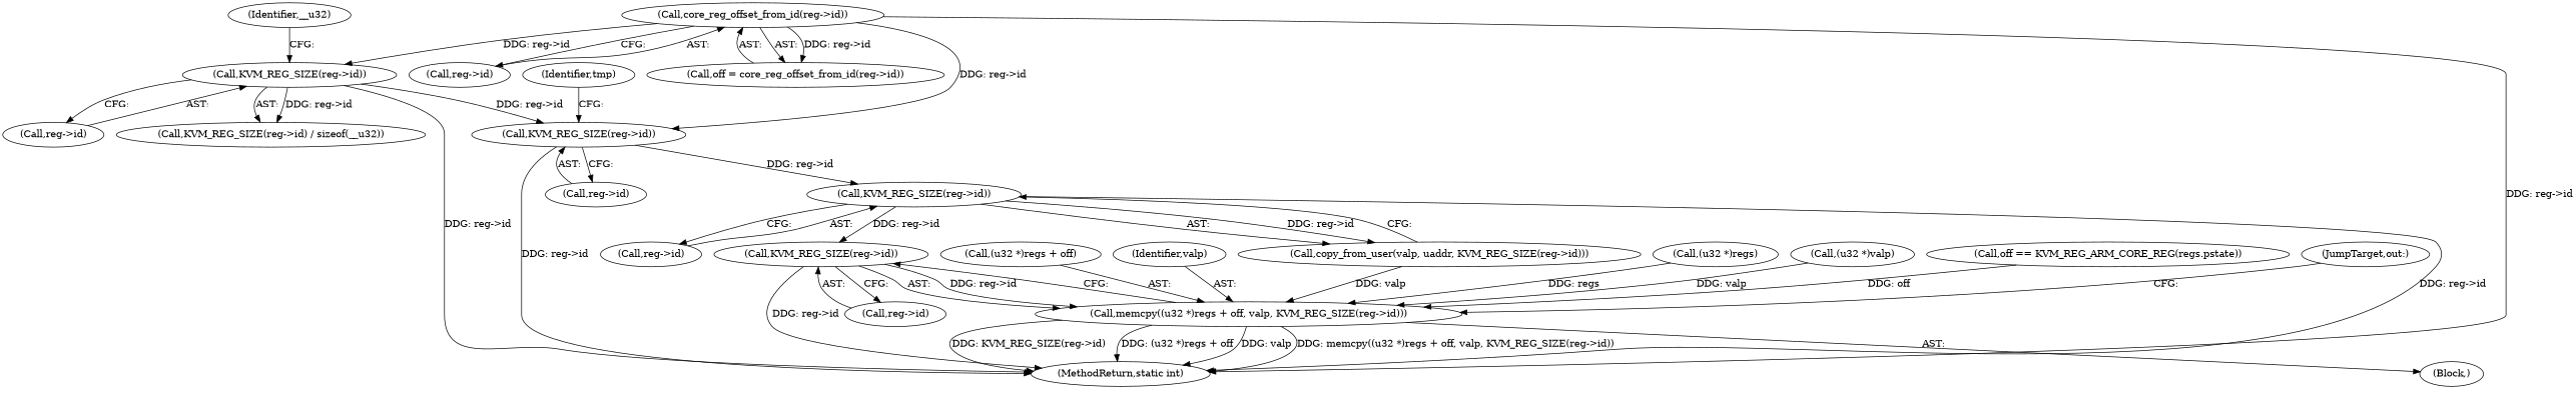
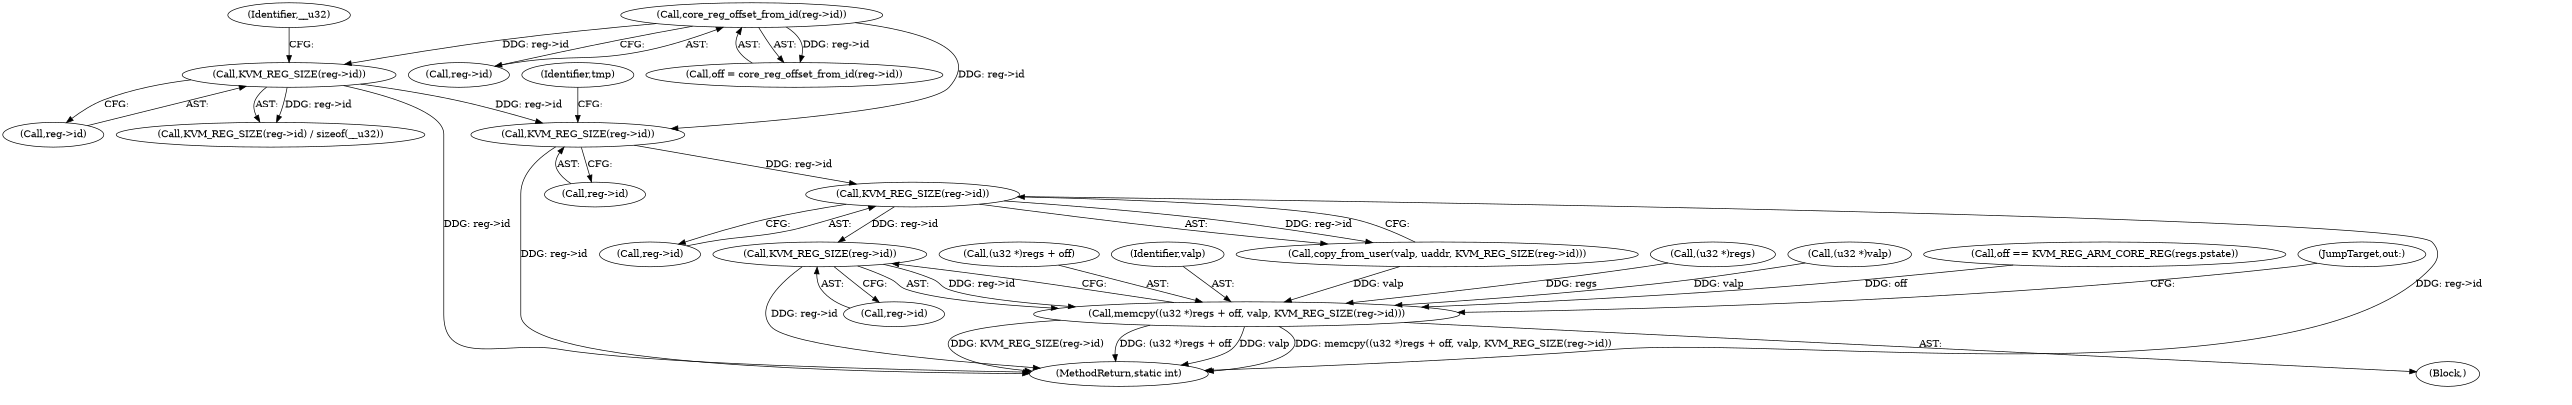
  digraph {
    n1 [label="(Call,KVM_REG_SIZE(reg->id))"]
    n2 [label="(Call,memcpy((u32 *)regs + off, valp, KVM_REG_SIZE(reg->id)))"]
    n3 [label="(MethodReturn,static int)"]
    n4 [label="(Call,reg->id)"]
    n5 [label="(Block,)"]
    n6 [label="(Call,KVM_REG_SIZE(reg->id))"]
    n7 [label="(Call,copy_from_user(valp, uaddr, KVM_REG_SIZE(reg->id)))"]
    n8 [label="(Call,reg->id)"]
    n9 [label="(Call,KVM_REG_SIZE(reg->id))"]
    n10 [label="(Call,reg->id)"]
    n11 [label="(Call,core_reg_offset_from_id(reg->id))"]
    n12 [label="(Call,KVM_REG_SIZE(reg->id))"]
    n13 [label="(Call,reg->id)"]
    n14 [label="(Call,off = core_reg_offset_from_id(reg->id))"]
    n15 [label="(Call,reg->id)"]
    n16 [label="(Call,KVM_REG_SIZE(reg->id) / sizeof(__u32))"]
    n17 [label="(Call,off == KVM_REG_ARM_CORE_REG(regs.pstate))"]
    n18 [label="(JumpTarget,out:)"]
    n19 [label="(Identifier,__u32)"]
    n20 [label="(Identifier,tmp)"]
    n21 [label="(Call,(u32 *)regs + off)"]
    n22 [label="(Identifier,valp)"]
    n23 [label="(Call,(u32 *)regs)"]
    n24 [label="(Call,(u32 *)valp)"]
    n1 -> n2 [label="AST: "]
    n1 -> n2 [label="DDG: reg->id"]
    n1 -> n3 [label="DDG: reg->id"]
    n1 -> n4 [label="CFG: "]
    n2 -> n1 [label="CFG: "]
    n2 -> n3 [label="DDG: KVM_REG_SIZE(reg->id)"]
    n2 -> n3 [label="DDG: (u32 *)regs + off"]
    n2 -> n3 [label="DDG: valp"]
    n2 -> n3 [label="DDG: memcpy((u32 *)regs + off, valp, KVM_REG_SIZE(reg->id))"]
    n2 -> n5 [label="AST: "]
    n4 -> n1 [label="AST: "]
    n6 -> n1 [label="DDG: reg->id"]
    n6 -> n3 [label="DDG: reg->id"]
    n6 -> n7 [label="AST: "]
    n6 -> n7 [label="DDG: reg->id"]
    n6 -> n8 [label="CFG: "]
    n7 -> n2 [label="DDG: valp"]
    n7 -> n6 [label="CFG: "]
    n8 -> n6 [label="AST: "]
    n9 -> n3 [label="DDG: reg->id"]
    n9 -> n6 [label="DDG: reg->id"]
    n9 -> n10 [label="CFG: "]
    n10 -> n9 [label="AST: "]
-   n11 -> n3 [label="DDG: reg->id"]
    n11 -> n9 [label="DDG: reg->id"]
    n11 -> n12 [label="DDG: reg->id"]
    n11 -> n13 [label="CFG: "]
    n11 -> n14 [label="AST: "]
    n11 -> n14 [label="DDG: reg->id"]
    n12 -> n3 [label="DDG: reg->id"]
    n12 -> n9 [label="DDG: reg->id"]
    n12 -> n15 [label="CFG: "]
    n12 -> n16 [label="AST: "]
    n12 -> n16 [label="DDG: reg->id"]
    n13 -> n11 [label="AST: "]
    n14 -> n11 [label="AST: "]
    n15 -> n12 [label="AST: "]
    n17 -> n2 [label="DDG: off"]
    n18 -> n2 [label="CFG: "]
    n19 -> n12 [label="CFG: "]
    n20 -> n9 [label="CFG: "]
    n21 -> n2 [label="AST: "]
    n22 -> n2 [label="AST: "]
    n23 -> n2 [label="DDG: regs"]
    n24 -> n2 [label="DDG: valp"]
  }
